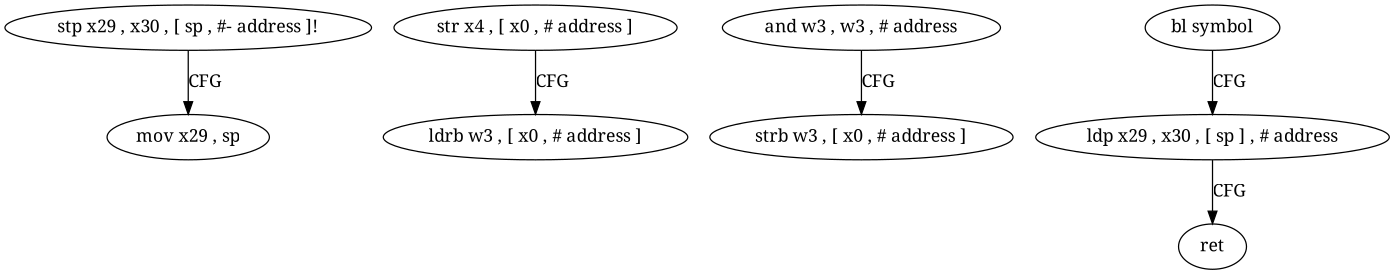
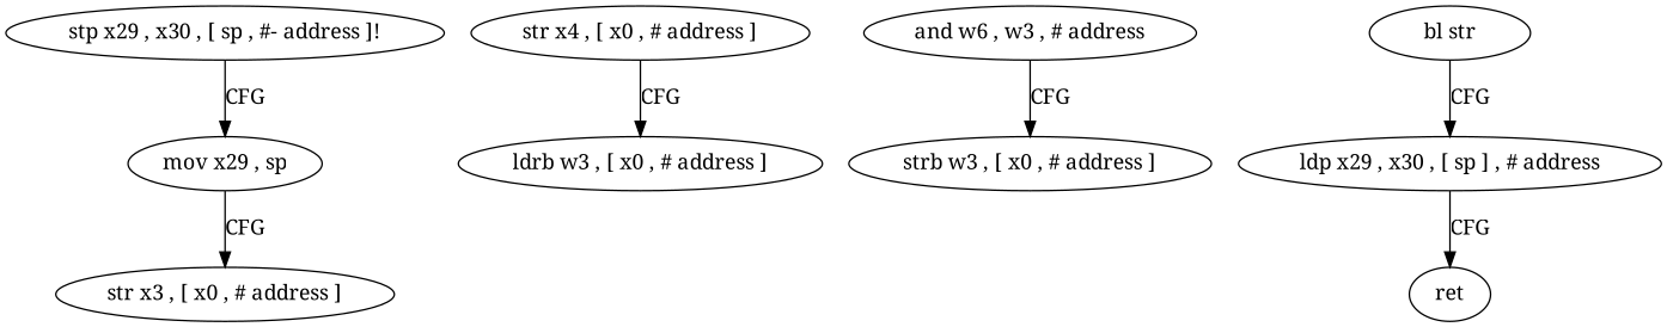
  digraph {
    fontname="Noto Serif"
    node [fontname="Noto Serif"]
    edge [fontname="Noto Serif"]
    n1 [label="stp x29 , x30 , [ sp , #- address ]!"]
    n2 [label="mov x29 , sp"]
+   n3 [label="str x3 , [ x0 , # address ]"]
    n4 [label="str x4 , [ x0 , # address ]"]
    n5 [label="ldrb w3 , [ x0 , # address ]"]
-   n6 [label="and w3 , w3 , # address"]
+   n6 [label="and w6 , w3 , # address"]
    n7 [label="strb w3 , [ x0 , # address ]"]
-   n8 [label="bl symbol"]
+   n8 [label="bl str"]
    n9 [label="ldp x29 , x30 , [ sp ] , # address"]
    n10 [label=ret]
    n1 -> n2 [label=CFG]
+   n2 -> n3 [label=CFG]
    n4 -> n5 [label=CFG]
    n6 -> n7 [label=CFG]
    n8 -> n9 [label=CFG]
    n9 -> n10 [label=CFG]
  }
